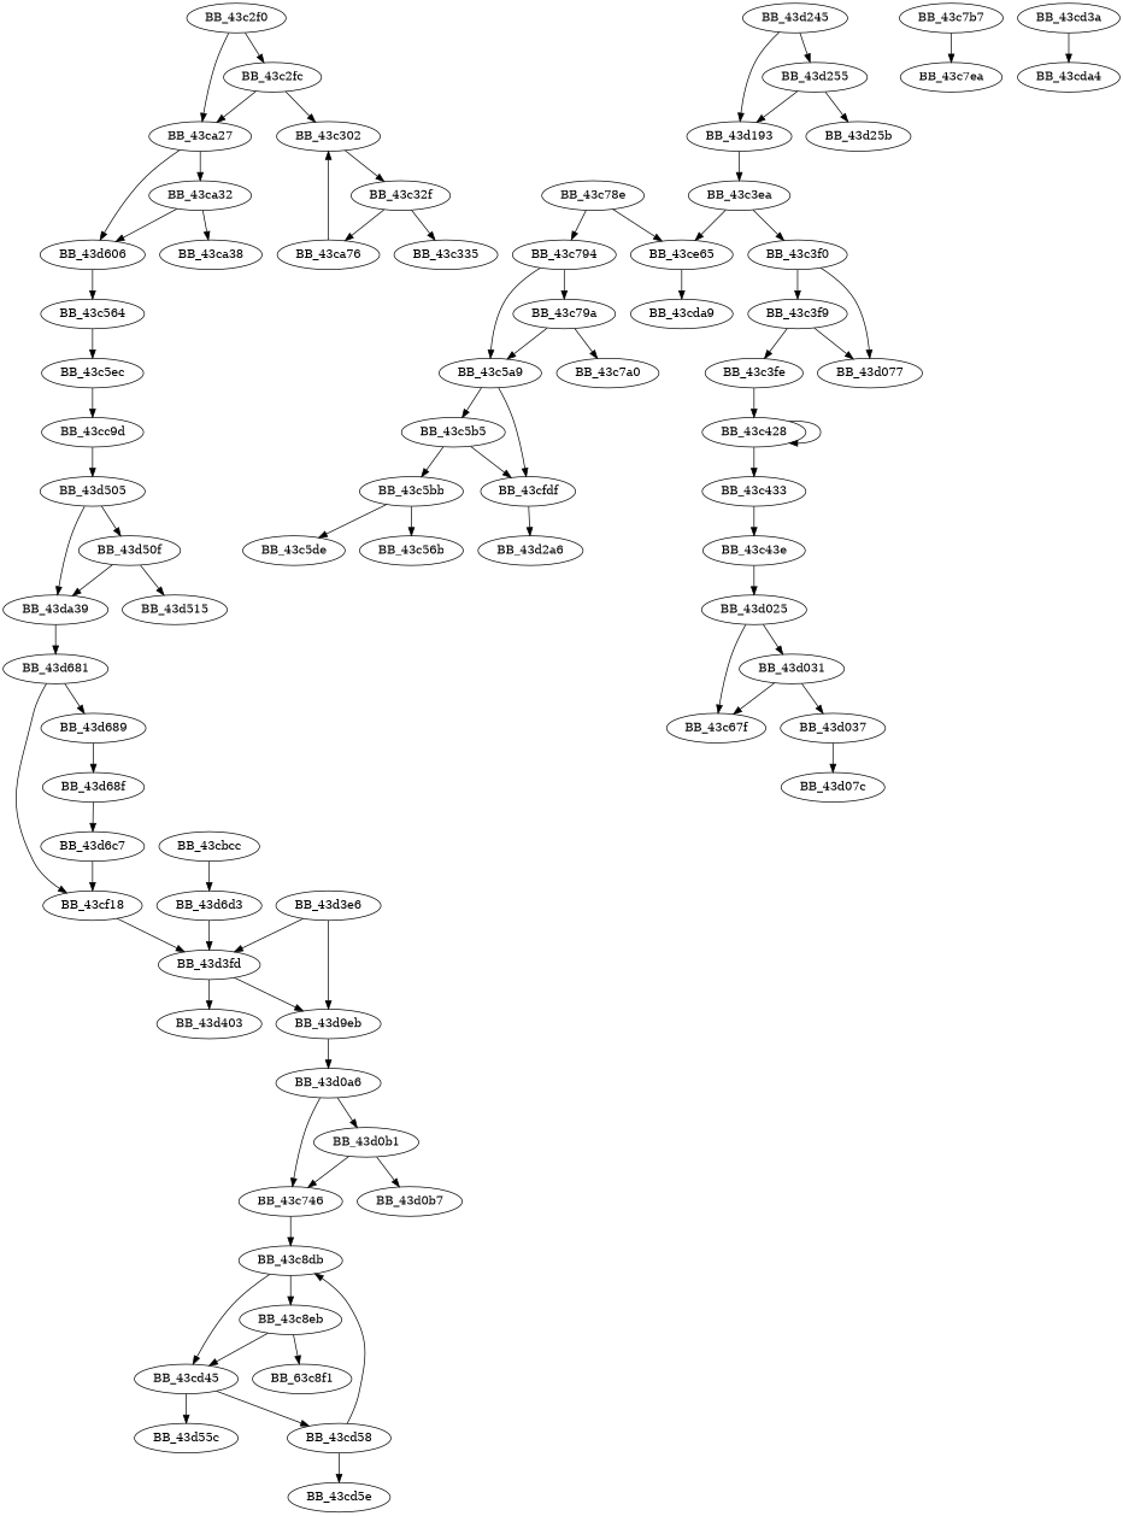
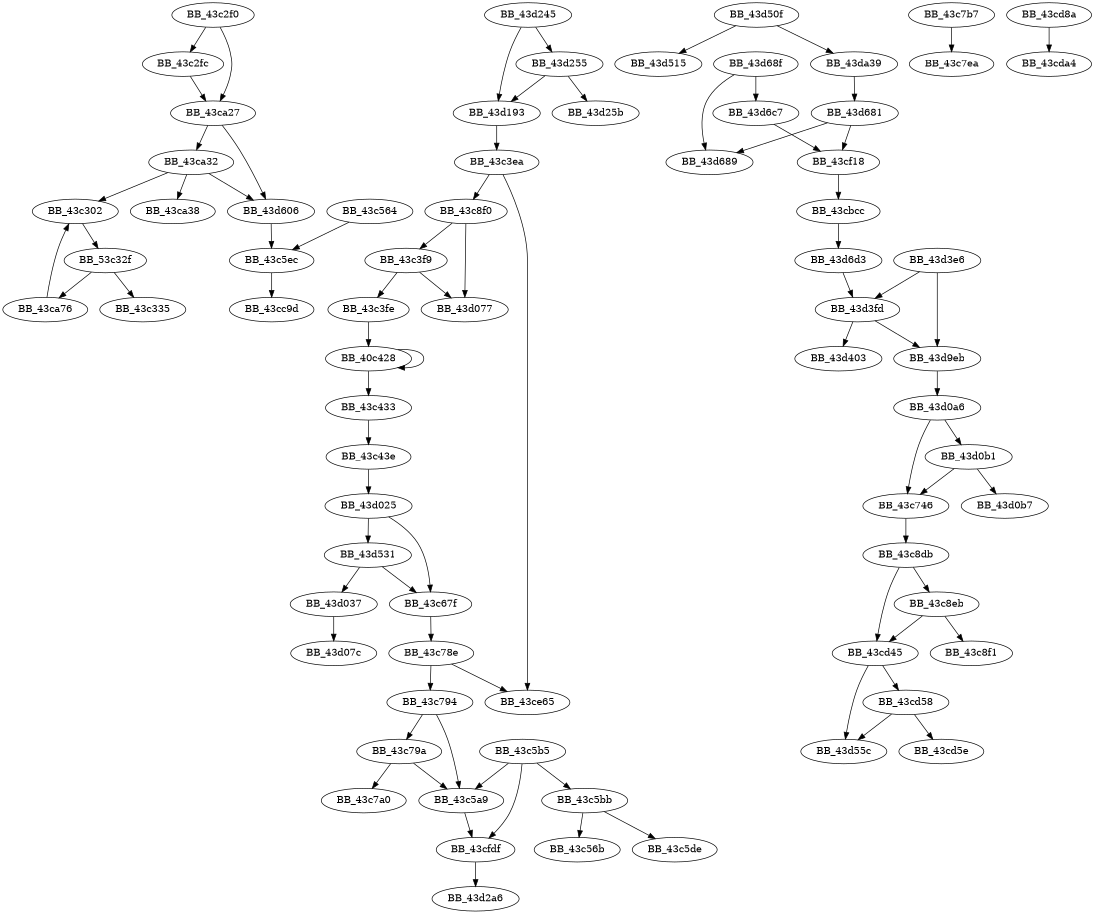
  digraph {
    BB_43c2f0
    BB_43c2fc
    BB_43ca27
    BB_43c302
    BB_43ca32
    BB_43d606
-   BB_43c32f
+   BB_43c32f [label=BB_53c32f]
    BB_43ca38
    BB_43c564
    BB_43ca76
    BB_43c335
    BB_43c3ea
-   BB_43c3f0
+   BB_43c3f0 [label=BB_43c8f0]
    BB_43ce65
    n15 [label=BB_43c3f9]
    BB_43d077
-   BB_43cda9
    BB_43c3fe
-   BB_43c428
+   BB_43c428 [label=BB_40c428]
    BB_43c433
    BB_43c43e
    BB_43d025
    BB_43c67f
-   BB_43d031
+   BB_43d031 [label=BB_43d531]
    BB_43c78e
    BB_43d037
    BB_43c5ec
    BB_43cc9d
-   BB_43d505
    BB_43c5a9
    BB_43c5b5
    BB_43cfdf
    BB_43c5bb
    BB_43d2a6
    BB_43c56b
    BB_43c5de
    BB_43d50f
    BB_43da39
    BB_43c794
    BB_43c79a
    BB_43c746
    BB_43c8db
    BB_43c8eb
    BB_43cd45
-   BB_43c8f1 [label=BB_63c8f1]
+   BB_43c8f1
    BB_43cd58
    BB_43d55c
    BB_43c7a0
    BB_43c7b7
    BB_43c7ea
    BB_43cd5e
    BB_43cbcc
    BB_43d6d3
    BB_43d3fd
    BB_43d3e6
    BB_43d9eb
    BB_43d515
    BB_43d681
-   BB_43cd8a [label=BB_43cd3a]
+   BB_43cd8a
    BB_43cda4
    BB_43cf18
    BB_43d07c
    BB_43d0a6
    BB_43d0b1
    BB_43d0b7
    BB_43d193
    BB_43d245
    BB_43d255
    BB_43d25b
    BB_43d403
    BB_43d689
    BB_43d68f
    BB_43d6c7
    BB_43c2f0 -> BB_43c2fc
    BB_43c2f0 -> BB_43ca27
    BB_43c2fc -> BB_43ca27
-   BB_43c2fc -> BB_43c302
+   BB_43ca32 -> BB_43c302
    BB_43ca27 -> BB_43ca32
    BB_43ca27 -> BB_43d606
    BB_43c302 -> BB_43c32f
    BB_43ca32 -> BB_43d606
    BB_43ca32 -> BB_43ca38
-   BB_43d606 -> BB_43c564
+   BB_43d606 -> BB_43c5ec
    BB_43c32f -> BB_43ca76
    BB_43c32f -> BB_43c335
    BB_43c564 -> BB_43c5ec
    BB_43ca76 -> BB_43c302
    BB_43c3ea -> BB_43c3f0
    BB_43c3ea -> BB_43ce65
    BB_43c3f0 -> n15
    BB_43c3f0 -> BB_43d077
-   BB_43ce65 -> BB_43cda9
    n15 -> BB_43d077
    n15 -> BB_43c3fe
    BB_43c3fe -> BB_43c428
    BB_43c428 -> BB_43c428
    BB_43c428 -> BB_43c433
    BB_43c433 -> BB_43c43e
    BB_43c43e -> BB_43d025
    BB_43d025 -> BB_43c67f
    BB_43d025 -> BB_43d031
+   BB_43c67f -> BB_43c78e
    BB_43d031 -> BB_43c67f
    BB_43d031 -> BB_43d037
    BB_43c78e -> BB_43ce65
    BB_43c78e -> BB_43c794
    BB_43d037 -> BB_43d07c
    BB_43c5ec -> BB_43cc9d
-   BB_43cc9d -> BB_43d505
-   BB_43d505 -> BB_43d50f
-   BB_43d505 -> BB_43da39
-   BB_43c5a9 -> BB_43c5b5
+   BB_43c5b5 -> BB_43c5a9
    BB_43c5a9 -> BB_43cfdf
    BB_43c5b5 -> BB_43cfdf
    BB_43c5b5 -> BB_43c5bb
    BB_43cfdf -> BB_43d2a6
    BB_43c5bb -> BB_43c56b
    BB_43c5bb -> BB_43c5de
    BB_43d50f -> BB_43da39
    BB_43d50f -> BB_43d515
    BB_43da39 -> BB_43d681
    BB_43c794 -> BB_43c5a9
    BB_43c794 -> BB_43c79a
    BB_43c79a -> BB_43c5a9
    BB_43c79a -> BB_43c7a0
    BB_43c746 -> BB_43c8db
    BB_43c8db -> BB_43c8eb
    BB_43c8db -> BB_43cd45
    BB_43c8eb -> BB_43cd45
    BB_43c8eb -> BB_43c8f1
    BB_43cd45 -> BB_43cd58
    BB_43cd45 -> BB_43d55c
-   BB_43cd58 -> BB_43c8db
+   BB_43cd58 -> BB_43d55c
    BB_43cd58 -> BB_43cd5e
    BB_43c7b7 -> BB_43c7ea
    BB_43cbcc -> BB_43d6d3
    BB_43d6d3 -> BB_43d3fd
    BB_43d3fd -> BB_43d9eb
    BB_43d3fd -> BB_43d403
    BB_43d3e6 -> BB_43d3fd
    BB_43d3e6 -> BB_43d9eb
    BB_43d9eb -> BB_43d0a6
    BB_43d681 -> BB_43cf18
    BB_43d681 -> BB_43d689
    BB_43cd8a -> BB_43cda4
-   BB_43cf18 -> BB_43d3fd
+   BB_43cf18 -> BB_43cbcc
    BB_43d0a6 -> BB_43c746
    BB_43d0a6 -> BB_43d0b1
    BB_43d0b1 -> BB_43c746
    BB_43d0b1 -> BB_43d0b7
    BB_43d193 -> BB_43c3ea
    BB_43d245 -> BB_43d193
    BB_43d245 -> BB_43d255
    BB_43d255 -> BB_43d193
    BB_43d255 -> BB_43d25b
-   BB_43d689 -> BB_43d68f
+   BB_43d68f -> BB_43d689
    BB_43d68f -> BB_43d6c7
    BB_43d6c7 -> BB_43cf18
  }
